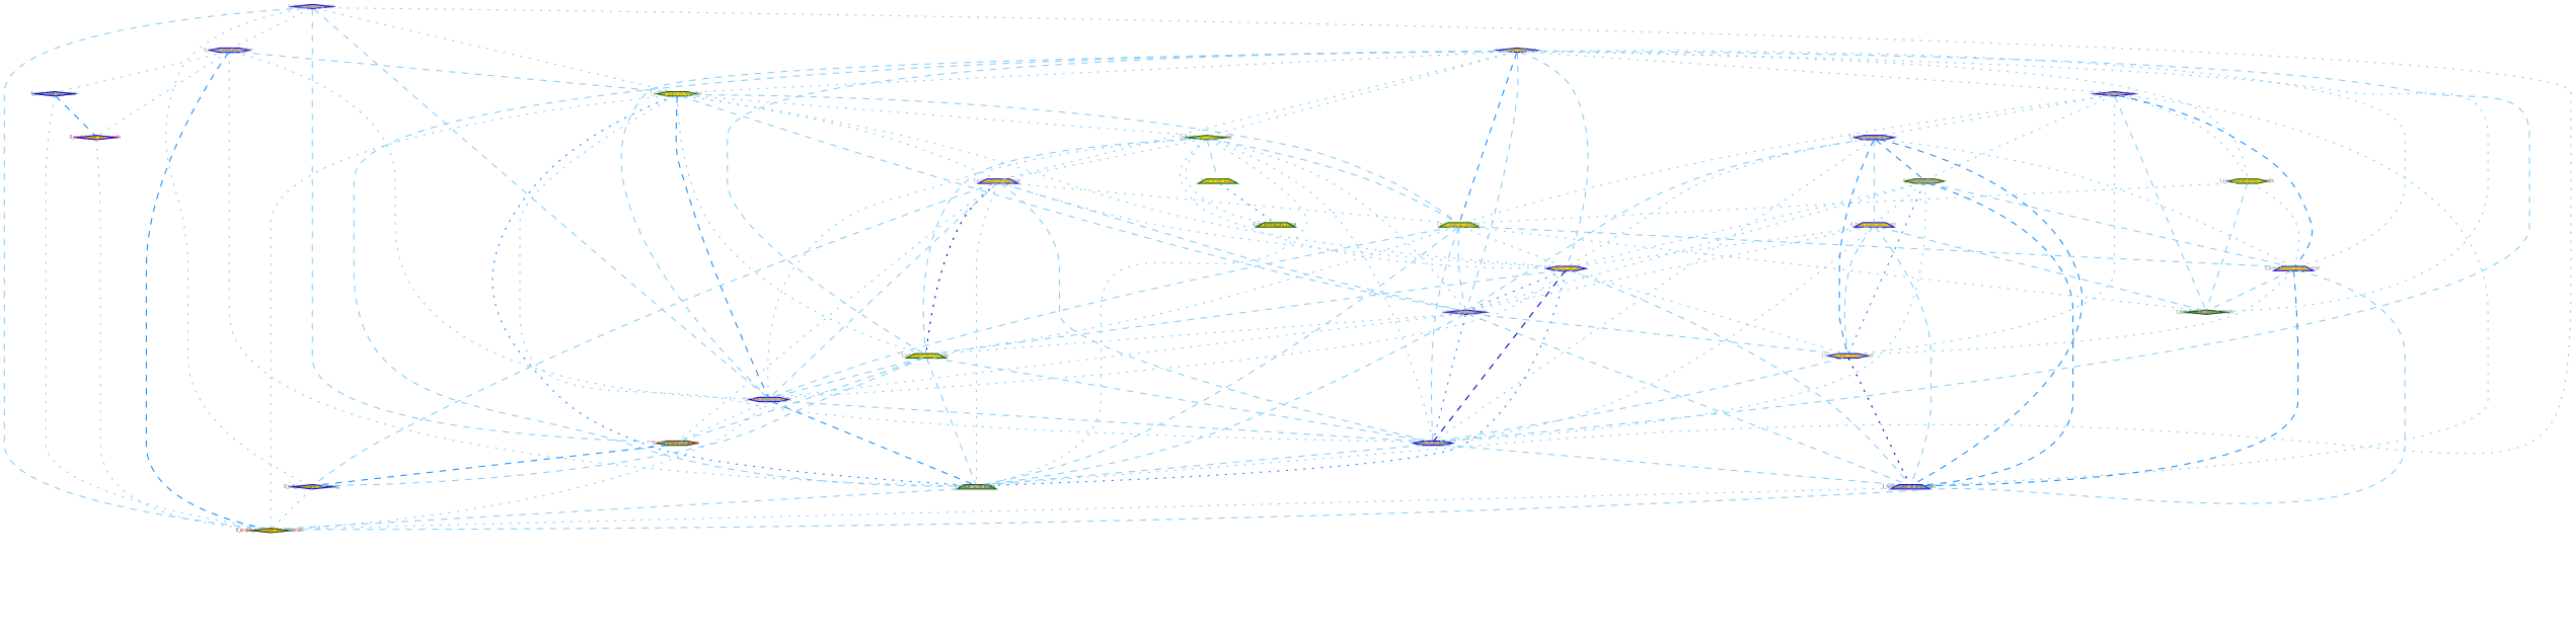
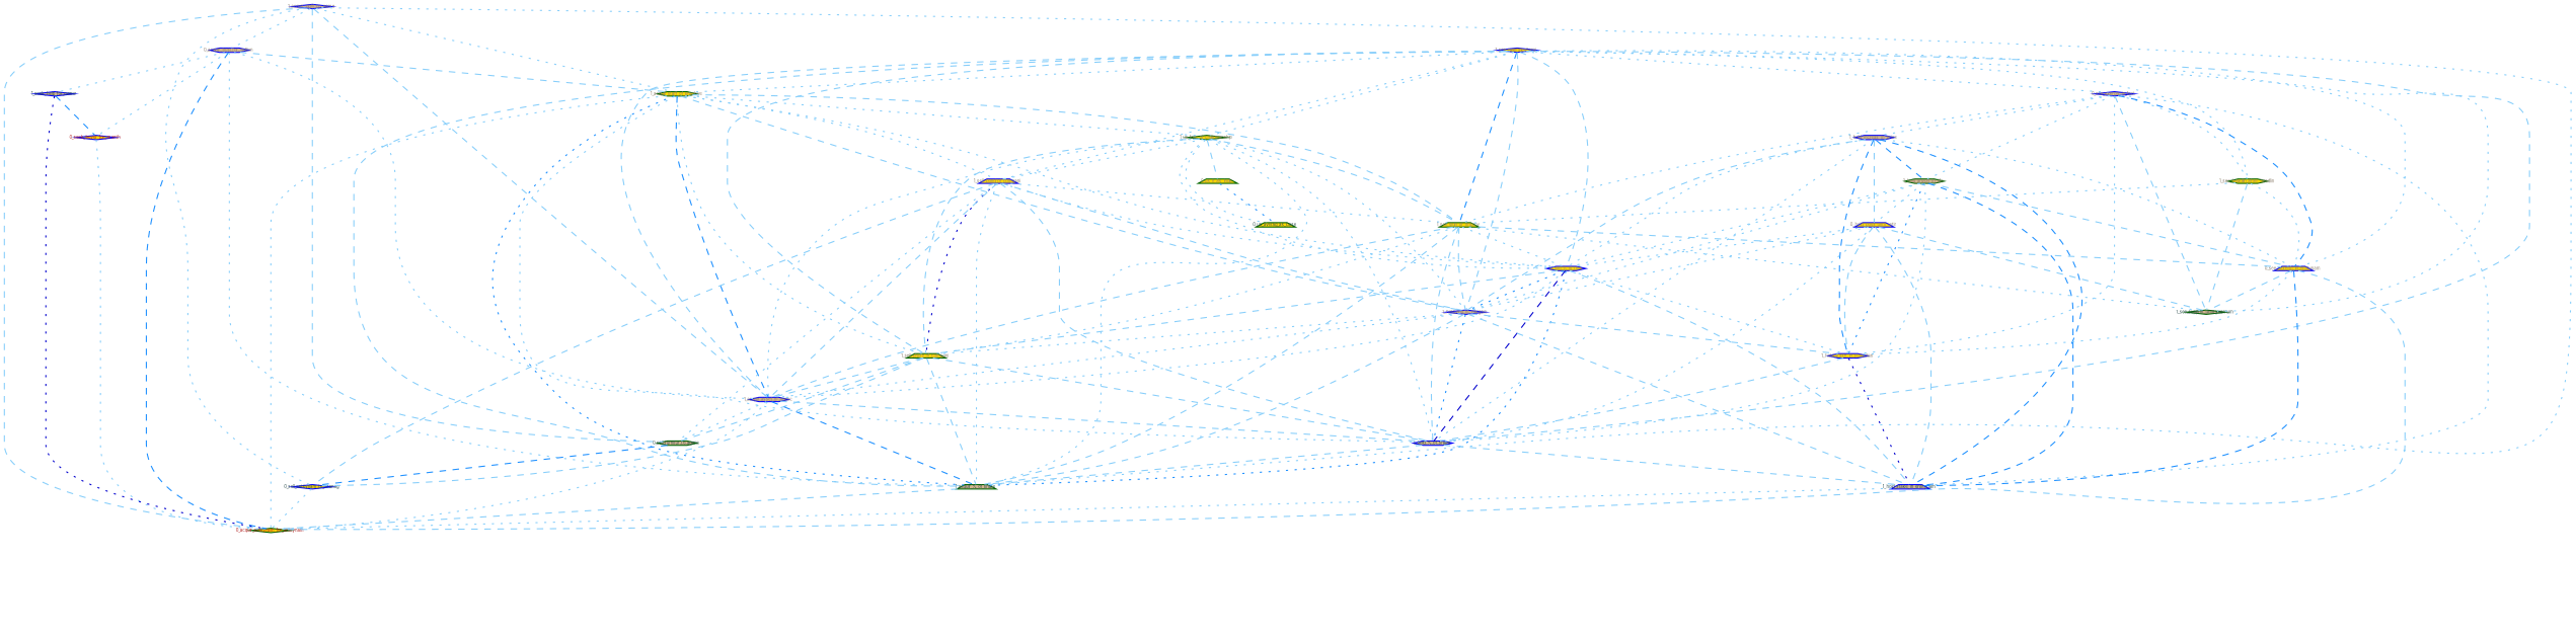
  graph {
    fontname=Inter
    node [color=blue fillcolor=gold fixedsize=true fontcolor="#8b7d6b" fontname=Inter fontsize=4 shape=diamond style=filled]
    edge [color="#87cefa" fontname=Inter style=dotted w=1]
    "1_acquir_right_to_name " [fillcolor=tan height=.06 width=.5]
    "1_see_exampl_of_wai " [height=.06 width=.5]
    "0_acquir_busi_for_million " [fillcolor=tan height=.06 shape=hexagon width=.5]
    "0_see_exercis_in_fact " [fillcolor=tan height=.06 width=.5]
    "1_acquir_staff_of_employe " [color=darkgreen height=.06 shape=hexagon width=.5]
    "1_see_headlin_after_headlin " [color=darkgreen height=.06 shape=hexagon width=.5]
    "1_us_forc_of_chairmanship " [color=darkgreen height=.06 width=.5]
    "1_sell_bond_of_compani " [height=.06 shape=trapezium width=.5]
    "1_hold_increas_in_price " [fillcolor=tan height=.06 shape=hexagon width=.5]
    "1_hold_anyon_in_life " [color=darkgreen fillcolor=tan height=.06 shape=hexagon width=.5]
    "1_see_sign_of_improv " [color=darkgreen height=.06 shape=trapezium width=.5]
    "0_see_potenti_in_entitynam " [height=.06 shape=trapezium width=.5]
    "0_hold_posit_until_retir " [height=.06 shape=trapezium width=.5]
    "1_hold_%_of_unit " [height=.06 shape=hexagon width=.5]
    "1_hold_end_of_bargain " [fillcolor=tan height=.06 width=.5]
    "1_sell_share_of_compani " [color=darkgreen height=.06 shape=trapezium width=.5]
    "0_us_it_as_indic " [color=darkgreen height=.06 shape=trapezium width=.5]
    "1_acquir_asset_of_agenc " [fillcolor=tan height=.06 shape=hexagon width=.5]
    "1_hold_stake_in_subsidiari " [height=.06 shape=hexagon width=.5]
    "0_seek_buyer_for_month " [fontcolor="#b22222" height=.06 width=.5]
    "0_acquir_entitynam_for_entitynam " [color=darkgreen fontcolor="#b22222" height=.06 width=.5]
    "1_acquir_%_of_share " [color=darkgreen fillcolor=tan fontcolor="#2f4f4f" height=.06 shape=trapezium width=.5]
-   "0_sell_furnitur_to_agenc " [color=darkgreen fillcolor=tan fontcolor="#b22222" height=.06 shape=hexagon width=.5]
+   "0_sell_furnitur_to_agenc " [color=darkgreen fillcolor=tan fontcolor="#2f4f4f" height=.06 shape=hexagon width=.5]
    "0_sell_entitynam_to_manag " [fontcolor="#2f4f4f" height=.06 width=.5]
    "1_hold_%_of_share " [fillcolor=tan fontcolor="#2f4f4f" height=.06 shape=hexagon width=.5]
    "1_see_support_until_yearnum " [color=darkgreen fillcolor=tan fontcolor="#2f4f4f" height=.06 width=.5]
    "1_seek_help_for_owner " [fillcolor=tan fontcolor="#2f4f4f" height=.06 width=.5]
    "1_hold_stake_in_entitynam " [fillcolor=tan fontcolor="#2f4f4f" height=.06 shape=trapezium width=.5]
    "0_us_averag_as_base " [color=darkgreen fontcolor="#2f4f4f" height=.06 shape=trapezium width=.5]
    subgraph sub_1 {
      "1_acquir_right_to_name "
      "1_see_exampl_of_wai "
      "0_acquir_busi_for_million "
      "0_see_exercis_in_fact "
      "1_acquir_staff_of_employe "
      "1_see_headlin_after_headlin "
      "1_us_forc_of_chairmanship "
      "1_sell_bond_of_compani "
      "1_hold_increas_in_price "
      "1_hold_anyon_in_life "
      "1_see_sign_of_improv "
      "0_see_potenti_in_entitynam "
      "0_hold_posit_until_retir "
      "1_hold_%_of_unit "
      "1_hold_end_of_bargain "
      "1_sell_share_of_compani "
      "0_us_it_as_indic "
      "1_acquir_asset_of_agenc "
      "1_hold_stake_in_subsidiari "
    }
    subgraph sub_2 {
      "0_seek_buyer_for_month "
      "0_acquir_entitynam_for_entitynam "
    }
    "1_acquir_right_to_name " -- "0_acquir_busi_for_million "
    "1_acquir_right_to_name " -- "1_acquir_staff_of_employe "
    "1_acquir_right_to_name " -- "1_acquir_asset_of_agenc " [style=dashed]
    "1_acquir_right_to_name " -- "0_acquir_entitynam_for_entitynam " [style=dashed]
    "1_acquir_right_to_name " -- "1_acquir_%_of_share "
    "1_acquir_right_to_name " -- "0_sell_furnitur_to_agenc " [style=dashed]
    "1_acquir_right_to_name " -- "0_sell_entitynam_to_manag "
    "1_see_exampl_of_wai " -- "0_see_exercis_in_fact "
    "1_see_exampl_of_wai " -- "1_acquir_staff_of_employe "
    "1_see_exampl_of_wai " -- "1_see_headlin_after_headlin "
    "1_see_exampl_of_wai " -- "1_us_forc_of_chairmanship "
    "1_see_exampl_of_wai " -- "1_sell_bond_of_compani "
    "1_see_exampl_of_wai " -- "1_see_sign_of_improv " [color="#1e90ff" style=dashed w=2]
    "1_see_exampl_of_wai " -- "0_see_potenti_in_entitynam "
    "1_see_exampl_of_wai " -- "1_hold_%_of_unit " [style=dashed]
    "1_see_exampl_of_wai " -- "1_hold_end_of_bargain " [style=dashed]
    "1_see_exampl_of_wai " -- "1_sell_share_of_compani " [style=dashed]
    "1_see_exampl_of_wai " -- "1_acquir_asset_of_agenc " [style=dashed]
    "1_see_exampl_of_wai " -- "1_acquir_%_of_share " [style=dashed]
    "1_see_exampl_of_wai " -- "1_hold_%_of_share " [style=dashed]
    "1_see_exampl_of_wai " -- "1_see_support_until_yearnum "
    "0_acquir_busi_for_million " -- "1_acquir_staff_of_employe " [style=dashed]
    "0_acquir_busi_for_million " -- "1_acquir_asset_of_agenc "
    "0_acquir_busi_for_million " -- "0_seek_buyer_for_month "
    "0_acquir_busi_for_million " -- "0_acquir_entitynam_for_entitynam " [color="#1e90ff" style=dashed w=2]
    "0_acquir_busi_for_million " -- "1_acquir_%_of_share "
    "0_acquir_busi_for_million " -- "1_seek_help_for_owner "
    "0_see_exercis_in_fact " -- "1_see_headlin_after_headlin "
    "0_see_exercis_in_fact " -- "1_hold_increas_in_price "
    "0_see_exercis_in_fact " -- "1_hold_anyon_in_life "
    "0_see_exercis_in_fact " -- "1_see_sign_of_improv "
    "0_see_exercis_in_fact " -- "0_see_potenti_in_entitynam " [color="#1e90ff" style=dashed w=2]
    "0_see_exercis_in_fact " -- "1_hold_stake_in_subsidiari "
    "0_see_exercis_in_fact " -- "1_see_support_until_yearnum " [style=dashed]
    "0_see_exercis_in_fact " -- "1_hold_stake_in_entitynam "
    "1_acquir_staff_of_employe " -- "1_us_forc_of_chairmanship "
    "1_acquir_staff_of_employe " -- "1_sell_bond_of_compani "
    "1_acquir_staff_of_employe " -- "1_see_sign_of_improv " [style=dashed]
    "1_acquir_staff_of_employe " -- "1_hold_%_of_unit "
    "1_acquir_staff_of_employe " -- "1_hold_end_of_bargain " [style=dashed]
    "1_acquir_staff_of_employe " -- "1_sell_share_of_compani "
    "1_acquir_staff_of_employe " -- "1_acquir_asset_of_agenc " [color="#1e90ff" style=dashed w=2]
    "1_acquir_staff_of_employe " -- "0_acquir_entitynam_for_entitynam "
    "1_acquir_staff_of_employe " -- "1_acquir_%_of_share " [color="#1e90ff" w=2]
    "1_acquir_staff_of_employe " -- "1_hold_%_of_share "
    "1_see_headlin_after_headlin " -- "1_see_sign_of_improv "
    "1_see_headlin_after_headlin " -- "0_see_potenti_in_entitynam "
    "1_see_headlin_after_headlin " -- "1_see_support_until_yearnum " [style=dashed]
    "1_us_forc_of_chairmanship " -- "1_sell_bond_of_compani "
    "1_us_forc_of_chairmanship " -- "1_see_sign_of_improv " [style=dashed]
    "1_us_forc_of_chairmanship " -- "1_hold_%_of_unit "
    "1_us_forc_of_chairmanship " -- "1_hold_end_of_bargain "
    "1_us_forc_of_chairmanship " -- "1_sell_share_of_compani " [style=dashed]
    "1_us_forc_of_chairmanship " -- "0_us_it_as_indic " [style=dashed]
    "1_us_forc_of_chairmanship " -- "1_acquir_asset_of_agenc "
    "1_us_forc_of_chairmanship " -- "1_acquir_%_of_share "
    "1_us_forc_of_chairmanship " -- "1_hold_%_of_share "
    "1_us_forc_of_chairmanship " -- "0_us_averag_as_base "
    "1_sell_bond_of_compani " -- "1_see_sign_of_improv "
    "1_sell_bond_of_compani " -- "1_hold_%_of_unit "
    "1_sell_bond_of_compani " -- "1_hold_end_of_bargain " [style=dashed]
    "1_sell_bond_of_compani " -- "1_sell_share_of_compani " [color="#0000cd" w=3]
    "1_sell_bond_of_compani " -- "1_acquir_asset_of_agenc " [style=dashed]
    "1_sell_bond_of_compani " -- "1_acquir_%_of_share "
    "1_sell_bond_of_compani " -- "0_sell_furnitur_to_agenc "
    "1_sell_bond_of_compani " -- "0_sell_entitynam_to_manag " [style=dashed]
    "1_sell_bond_of_compani " -- "1_hold_%_of_share " [style=dashed]
    "1_hold_increas_in_price " -- "1_hold_anyon_in_life " [color="#1e90ff" style=dashed w=2]
    "1_hold_increas_in_price " -- "0_see_potenti_in_entitynam "
    "1_hold_increas_in_price " -- "0_hold_posit_until_retir " [style=dashed]
    "1_hold_increas_in_price " -- "1_hold_%_of_unit "
    "1_hold_increas_in_price " -- "1_hold_end_of_bargain " [style=dashed]
    "1_hold_increas_in_price " -- "1_hold_stake_in_subsidiari " [color="#1e90ff" style=dashed w=2]
    "1_hold_increas_in_price " -- "1_hold_%_of_share "
    "1_hold_increas_in_price " -- "1_hold_stake_in_entitynam " [color="#1e90ff" style=dashed w=2]
    "1_hold_anyon_in_life " -- "0_see_potenti_in_entitynam " [style=dashed]
    "1_hold_anyon_in_life " -- "0_hold_posit_until_retir "
    "1_hold_anyon_in_life " -- "1_hold_%_of_unit "
    "1_hold_anyon_in_life " -- "1_hold_end_of_bargain "
    "1_hold_anyon_in_life " -- "1_hold_stake_in_subsidiari " [color="#1e90ff" w=2]
    "1_hold_anyon_in_life " -- "1_hold_%_of_share "
    "1_hold_anyon_in_life " -- "1_hold_stake_in_entitynam " [color="#1e90ff" style=dashed w=2]
    "1_see_sign_of_improv " -- "0_see_potenti_in_entitynam " [style=dashed]
    "1_see_sign_of_improv " -- "1_hold_%_of_unit "
    "1_see_sign_of_improv " -- "1_hold_end_of_bargain " [style=dashed]
    "1_see_sign_of_improv " -- "1_sell_share_of_compani "
    "1_see_sign_of_improv " -- "1_acquir_asset_of_agenc " [style=dashed]
    "1_see_sign_of_improv " -- "1_acquir_%_of_share " [style=dashed]
    "1_see_sign_of_improv " -- "1_hold_%_of_share " [style=dashed]
    "1_see_sign_of_improv " -- "1_see_support_until_yearnum "
    "0_see_potenti_in_entitynam " -- "1_hold_stake_in_subsidiari "
    "0_see_potenti_in_entitynam " -- "0_acquir_entitynam_for_entitynam " [style=dashed]
    "0_see_potenti_in_entitynam " -- "1_see_support_until_yearnum " [style=dashed]
    "0_see_potenti_in_entitynam " -- "1_hold_stake_in_entitynam " [color="#1e90ff" style=dashed w=2]
    "0_hold_posit_until_retir " -- "1_hold_%_of_unit "
    "0_hold_posit_until_retir " -- "1_hold_end_of_bargain "
    "0_hold_posit_until_retir " -- "1_hold_stake_in_subsidiari " [style=dashed]
    "0_hold_posit_until_retir " -- "1_hold_%_of_share "
    "0_hold_posit_until_retir " -- "1_see_support_until_yearnum " [style=dashed]
    "0_hold_posit_until_retir " -- "1_hold_stake_in_entitynam " [style=dashed]
    "1_hold_%_of_unit " -- "1_hold_end_of_bargain " [color="#1e90ff" w=2]
    "1_hold_%_of_unit " -- "1_sell_share_of_compani " [style=dashed]
    "1_hold_%_of_unit " -- "1_acquir_asset_of_agenc "
    "1_hold_%_of_unit " -- "1_hold_stake_in_subsidiari "
    "1_hold_%_of_unit " -- "1_acquir_%_of_share " [color="#1e90ff" w=2]
    "1_hold_%_of_unit " -- "1_hold_%_of_share " [color="#0000cd" style=dashed w=3]
    "1_hold_%_of_unit " -- "1_hold_stake_in_entitynam " [style=dashed]
    "1_hold_end_of_bargain " -- "1_sell_share_of_compani "
    "1_hold_end_of_bargain " -- "1_acquir_asset_of_agenc "
    "1_hold_end_of_bargain " -- "1_hold_stake_in_subsidiari " [style=dashed]
    "1_hold_end_of_bargain " -- "1_acquir_%_of_share " [style=dashed]
    "1_hold_end_of_bargain " -- "1_hold_%_of_share " [color="#1e90ff" w=2]
    "1_hold_end_of_bargain " -- "1_hold_stake_in_entitynam " [style=dashed]
    "1_sell_share_of_compani " -- "1_acquir_asset_of_agenc " [style=dashed]
    "1_sell_share_of_compani " -- "1_acquir_%_of_share " [style=dashed]
    "1_sell_share_of_compani " -- "0_sell_furnitur_to_agenc " [style=dashed]
    "1_sell_share_of_compani " -- "0_sell_entitynam_to_manag " [style=dashed]
    "1_sell_share_of_compani " -- "1_hold_%_of_share " [style=dashed]
    "0_us_it_as_indic " -- "0_us_averag_as_base " [color="#1e90ff" w=2]
    "1_acquir_asset_of_agenc " -- "0_acquir_entitynam_for_entitynam "
    "1_acquir_asset_of_agenc " -- "1_acquir_%_of_share " [color="#1e90ff" style=dashed w=2]
    "1_acquir_asset_of_agenc " -- "0_sell_furnitur_to_agenc "
    "1_acquir_asset_of_agenc " -- "1_hold_%_of_share " [style=dashed]
    "1_hold_stake_in_subsidiari " -- "1_hold_%_of_share " [style=dashed]
    "1_hold_stake_in_subsidiari " -- "1_hold_stake_in_entitynam " [color="#0000cd" w=3]
    "0_seek_buyer_for_month " -- "0_acquir_entitynam_for_entitynam "
    "1_acquir_%_of_share " -- "0_acquir_entitynam_for_entitynam " [style=dashed]
    "0_sell_furnitur_to_agenc " -- "0_sell_entitynam_to_manag " [color="#1e90ff" style=dashed w=2]
    "0_sell_entitynam_to_manag " -- "0_acquir_entitynam_for_entitynam "
    "1_hold_%_of_share " -- "1_acquir_%_of_share " [style=dashed w=3]
    "1_hold_%_of_share " -- "1_hold_stake_in_entitynam " [style=dashed]
    "1_seek_help_for_owner " -- "0_seek_buyer_for_month " [color="#1e90ff" style=dashed w=2]
-   "1_seek_help_for_owner " -- "0_acquir_entitynam_for_entitynam "
+   "1_seek_help_for_owner " -- "0_acquir_entitynam_for_entitynam " [color="#0000cd"]
    "1_hold_stake_in_entitynam " -- "0_acquir_entitynam_for_entitynam "
  }
